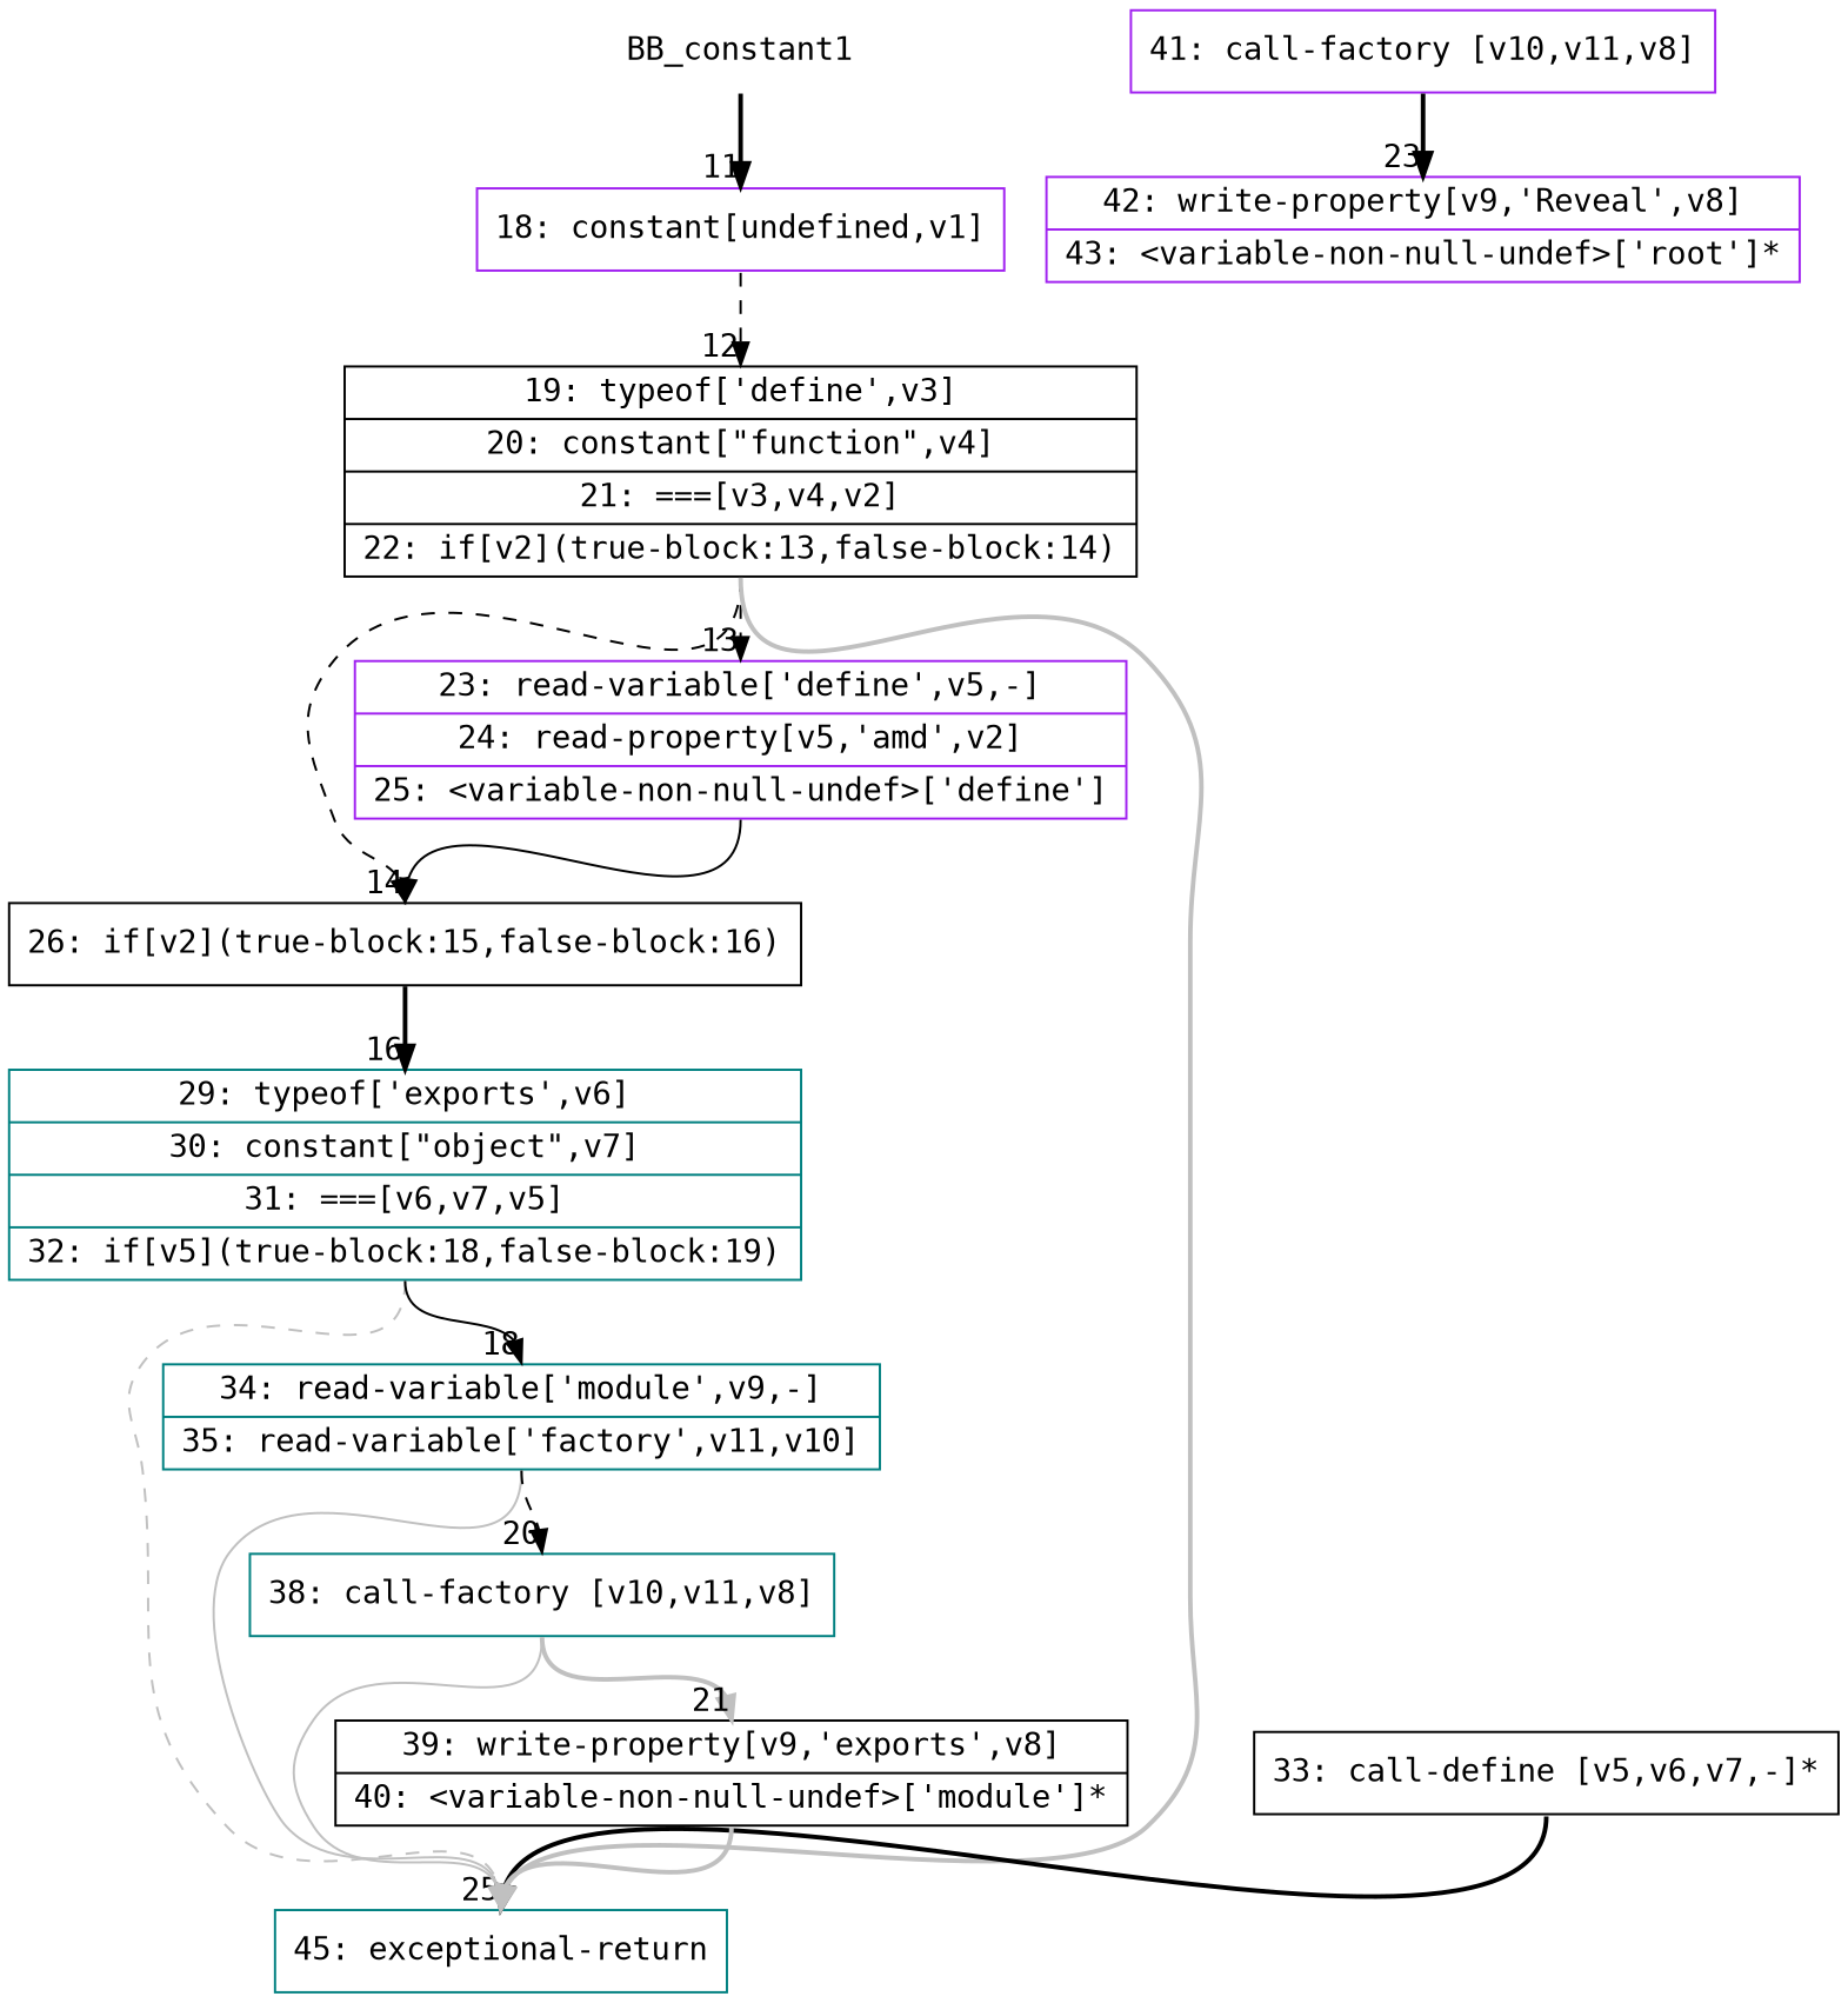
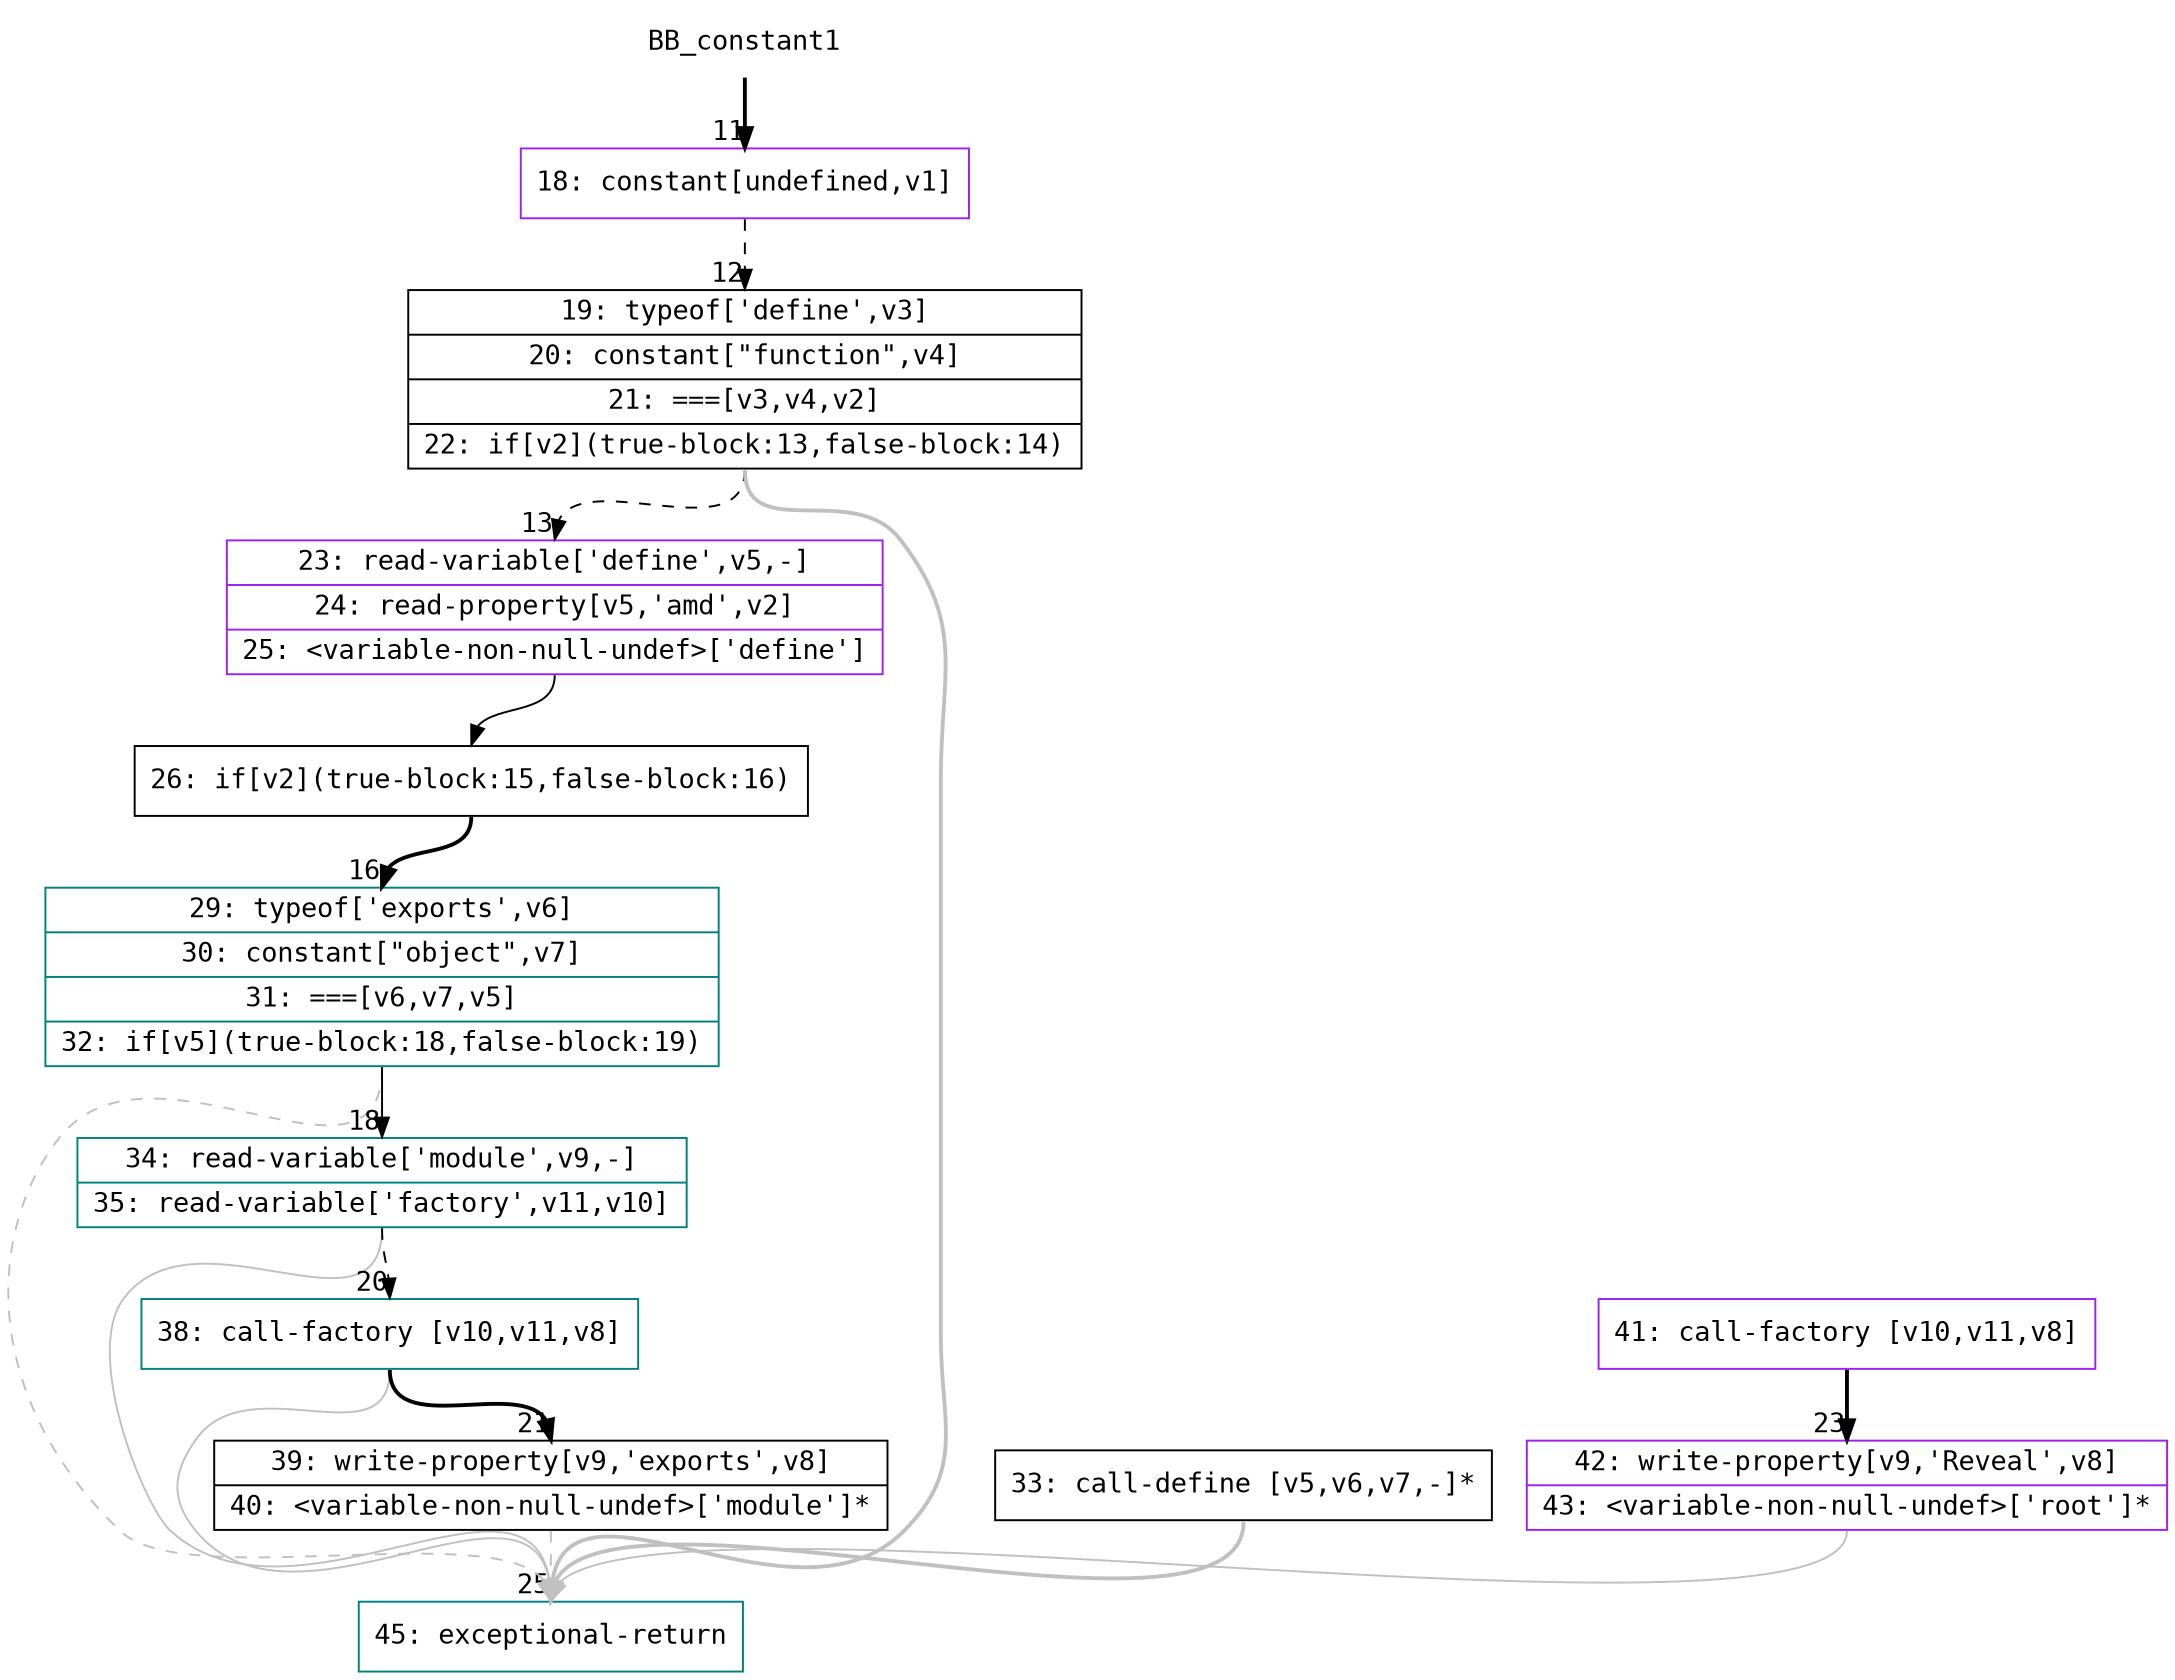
  digraph {
    fontname="DejaVu Sans Mono"
    rankdir=TD
    node [color=black fontname="DejaVu Sans Mono" shape=record]
    edge [fontname="DejaVu Sans Mono" headport=n style=bold tailport=s]
    n1 [label=BB_constant1 shape=none]
    n2 [color=purple label="{18: constant[undefined,v1]}"]
    n3 [label="{19: typeof['define',v3]|20: constant[\"function\",v4]|21: ===[v3,v4,v2]|22: if[v2](true-block:13,false-block:14)}"]
    n4 [label="{26: if[v2](true-block:15,false-block:16)}"]
    n5 [color=purple label="{23: read-variable['define',v5,-]|24: read-property[v5,'amd',v2]|25: \<variable-non-null-undef\>['define']}"]
    n6 [color=teal label="{45: exceptional-return}"]
    n7 [color=teal label="{29: typeof['exports',v6]|30: constant[\"object\",v7]|31: ===[v6,v7,v5]|32: if[v5](true-block:18,false-block:19)}"]
    n8 [color=teal label="{34: read-variable['module',v9,-]|35: read-variable['factory',v11,v10]}"]
    n9 [label="{33: call-define [v5,v6,v7,-]*}"]
    n10 [color=teal label="{38: call-factory [v10,v11,v8]}"]
    n11 [label="{39: write-property[v9,'exports',v8]|40: \<variable-non-null-undef\>['module']*}"]
    n12 [color=purple label="{41: call-factory [v10,v11,v8]}"]
    n13 [color=purple label="{42: write-property[v9,'Reveal',v8]|43: \<variable-non-null-undef\>['root']*}"]
    n1 -> n2 [headlabel="    11"]
    n2 -> n3 [headlabel="      12" style=dashed]
-   n3 -> n4 [headlabel="      14" style=dashed]
    n3 -> n5 [headlabel="      13" style=dashed]
    n3 -> n6 [color=gray headlabel="      25"]
    n4 -> n7 [headlabel="      16"]
    n5 -> n4 [style=solid]
    n7 -> n6 [color=gray style=dashed]
    n7 -> n8 [headlabel="      18" style=solid]
    n8 -> n6 [color=gray style=solid]
    n8 -> n10 [headlabel="      20" style=dashed]
-   n9 -> n6 [color=black]
+   n9 -> n6 [color=gray]
    n10 -> n6 [color=gray style=solid]
-   n10 -> n11 [headlabel="      21" color=gray]
-   n11 -> n6 [color=gray]
+   n10 -> n11 [headlabel="      21"]
+   n11 -> n6 [color=gray style=dashed]
    n12 -> n13 [headlabel="      23"]
+   n13 -> n6 [color=gray style=solid]
  }
